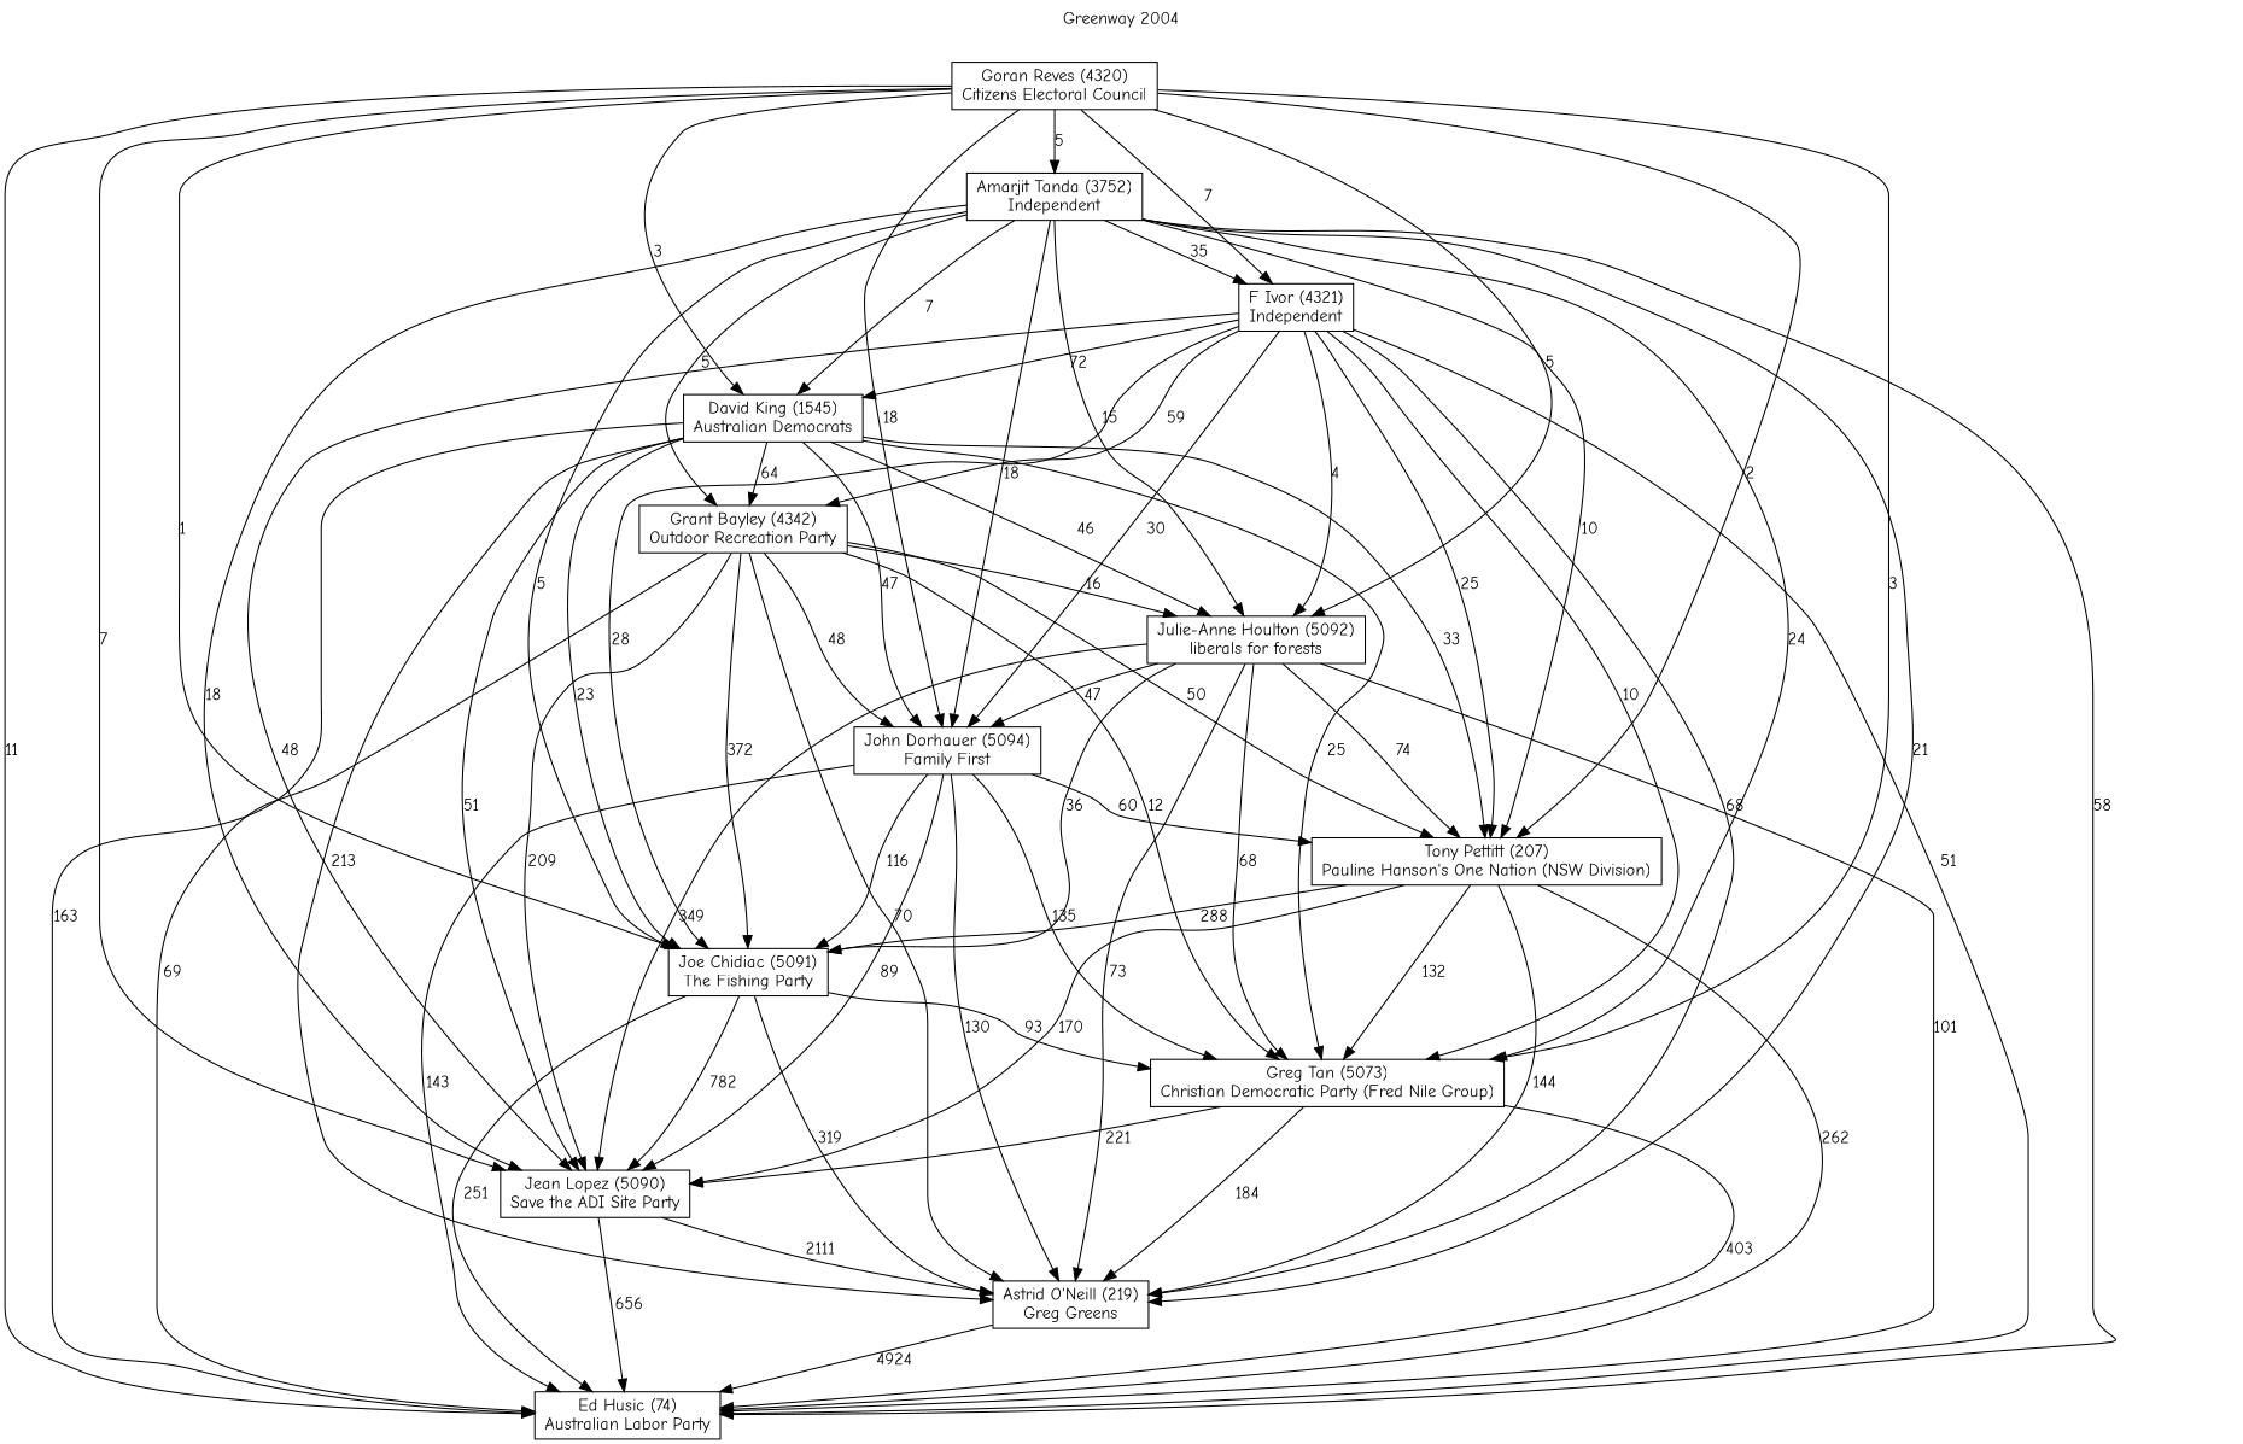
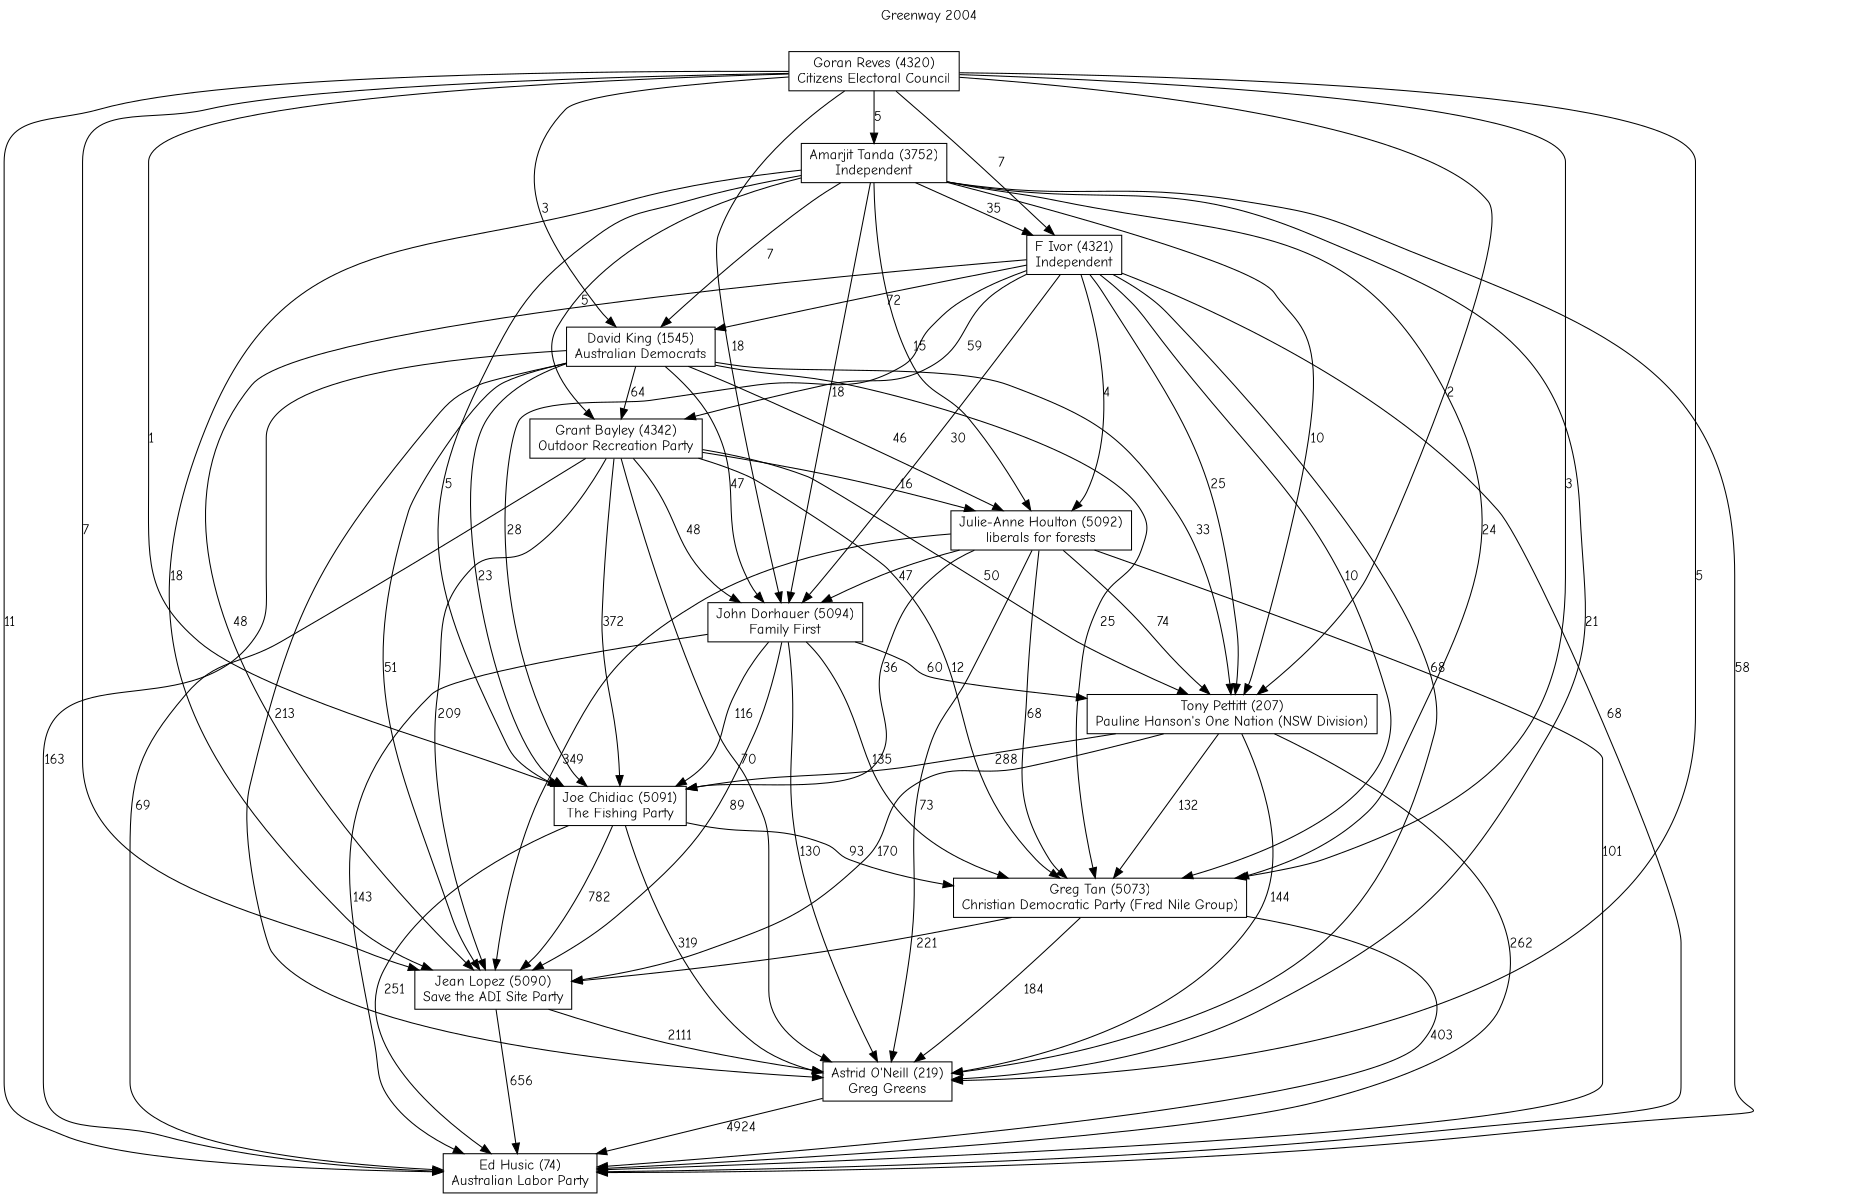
  digraph {
    fontname="Comic Neue"
    label="Greenway 2004"
    labelloc=t
    mclimit=10
    node [fontname="Comic Neue" shape=box]
    edge [fontname="Comic Neue"]
    n1 [label="Ed Husic (74)\nAustralian Labor Party"]
    n2 [label="Astrid O'Neill (219)\nGreg Greens"]
    n3 [label="Jean Lopez (5090)\nSave the ADI Site Party"]
    n4 [label="Greg Tan (5073)\nChristian Democratic Party (Fred Nile Group)"]
    n5 [label="Joe Chidiac (5091)\nThe Fishing Party"]
    n6 [label="Tony Pettitt (207)\nPauline Hanson's One Nation (NSW Division)"]
    n7 [label="John Dorhauer (5094)\nFamily First"]
    n8 [label="Julie-Anne Houlton (5092)\nliberals for forests"]
    n9 [label="Grant Bayley (4342)\nOutdoor Recreation Party"]
    n10 [label="David King (1545)\nAustralian Democrats"]
    n11 [label="F Ivor (4321)\nIndependent"]
    n12 [label="Amarjit Tanda (3752)\nIndependent"]
    n13 [label="Goran Reves (4320)\nCitizens Electoral Council"]
    n2 -> n1 [label=4924]
    n3 -> n1 [label=656]
    n3 -> n2 [label=2111]
    n4 -> n1 [label=403]
    n4 -> n2 [label=184]
    n4 -> n3 [label=221]
    n5 -> n1 [label=251]
    n5 -> n2 [label=319]
    n5 -> n3 [label=782]
    n5 -> n4 [label=93]
    n6 -> n1 [label=262]
    n6 -> n2 [label=144]
    n6 -> n3 [label=170]
    n6 -> n4 [label=132]
    n6 -> n5 [label=288]
    n7 -> n1 [label=143]
    n7 -> n2 [label=130]
    n7 -> n3 [label=89]
    n7 -> n4 [label=135]
    n7 -> n5 [label=116]
    n7 -> n6 [label=60]
    n8 -> n1 [label=101]
    n8 -> n2 [label=73]
    n8 -> n3 [label=349]
    n8 -> n4 [label=68]
    n8 -> n5 [label=36]
    n8 -> n6 [label=74]
    n8 -> n7 [label=47]
    n9 -> n1 [label=69]
    n9 -> n2 [label=70]
    n9 -> n3 [label=209]
    n9 -> n4 [label=12]
    n9 -> n5 [label=372]
    n9 -> n6 [label=50]
    n9 -> n7 [label=48]
    n9 -> n8 [label=16]
    n10 -> n1 [label=163]
    n10 -> n2 [label=213]
    n10 -> n3 [label=51]
    n10 -> n4 [label=25]
    n10 -> n5 [label=23]
    n10 -> n6 [label=33]
    n10 -> n7 [label=47]
    n10 -> n8 [label=46]
    n10 -> n9 [label=64]
-   n11 -> n1 [label=51]
+   n11 -> n1 [label=68]
    n11 -> n2 [label=68]
    n11 -> n3 [label=48]
    n11 -> n4 [label=10]
    n11 -> n5 [label=28]
    n11 -> n6 [label=25]
    n11 -> n7 [label=30]
    n11 -> n8 [label=4]
    n11 -> n9 [label=59]
    n11 -> n10 [label=72]
    n12 -> n1 [label=58]
    n12 -> n2 [label=21]
    n12 -> n3 [label=18]
    n12 -> n4 [label=24]
    n12 -> n5 [label=5]
    n12 -> n6 [label=10]
    n12 -> n7 [label=18]
    n12 -> n8 [label=15]
    n12 -> n9 [label=5]
    n12 -> n10 [label=7]
    n12 -> n11 [label=35]
    n13 -> n1 [label=11]
    n13 -> n3 [label=7]
    n13 -> n4 [label=3]
    n13 -> n5 [label=1]
    n13 -> n6 [label=2]
    n13 -> n7 [label=18]
-   n13 -> n8 [label=5]
+   n13 -> n2 [label=5]
    n13 -> n10 [label=3]
    n13 -> n11 [label=7]
    n13 -> n12 [label=5]
  }
